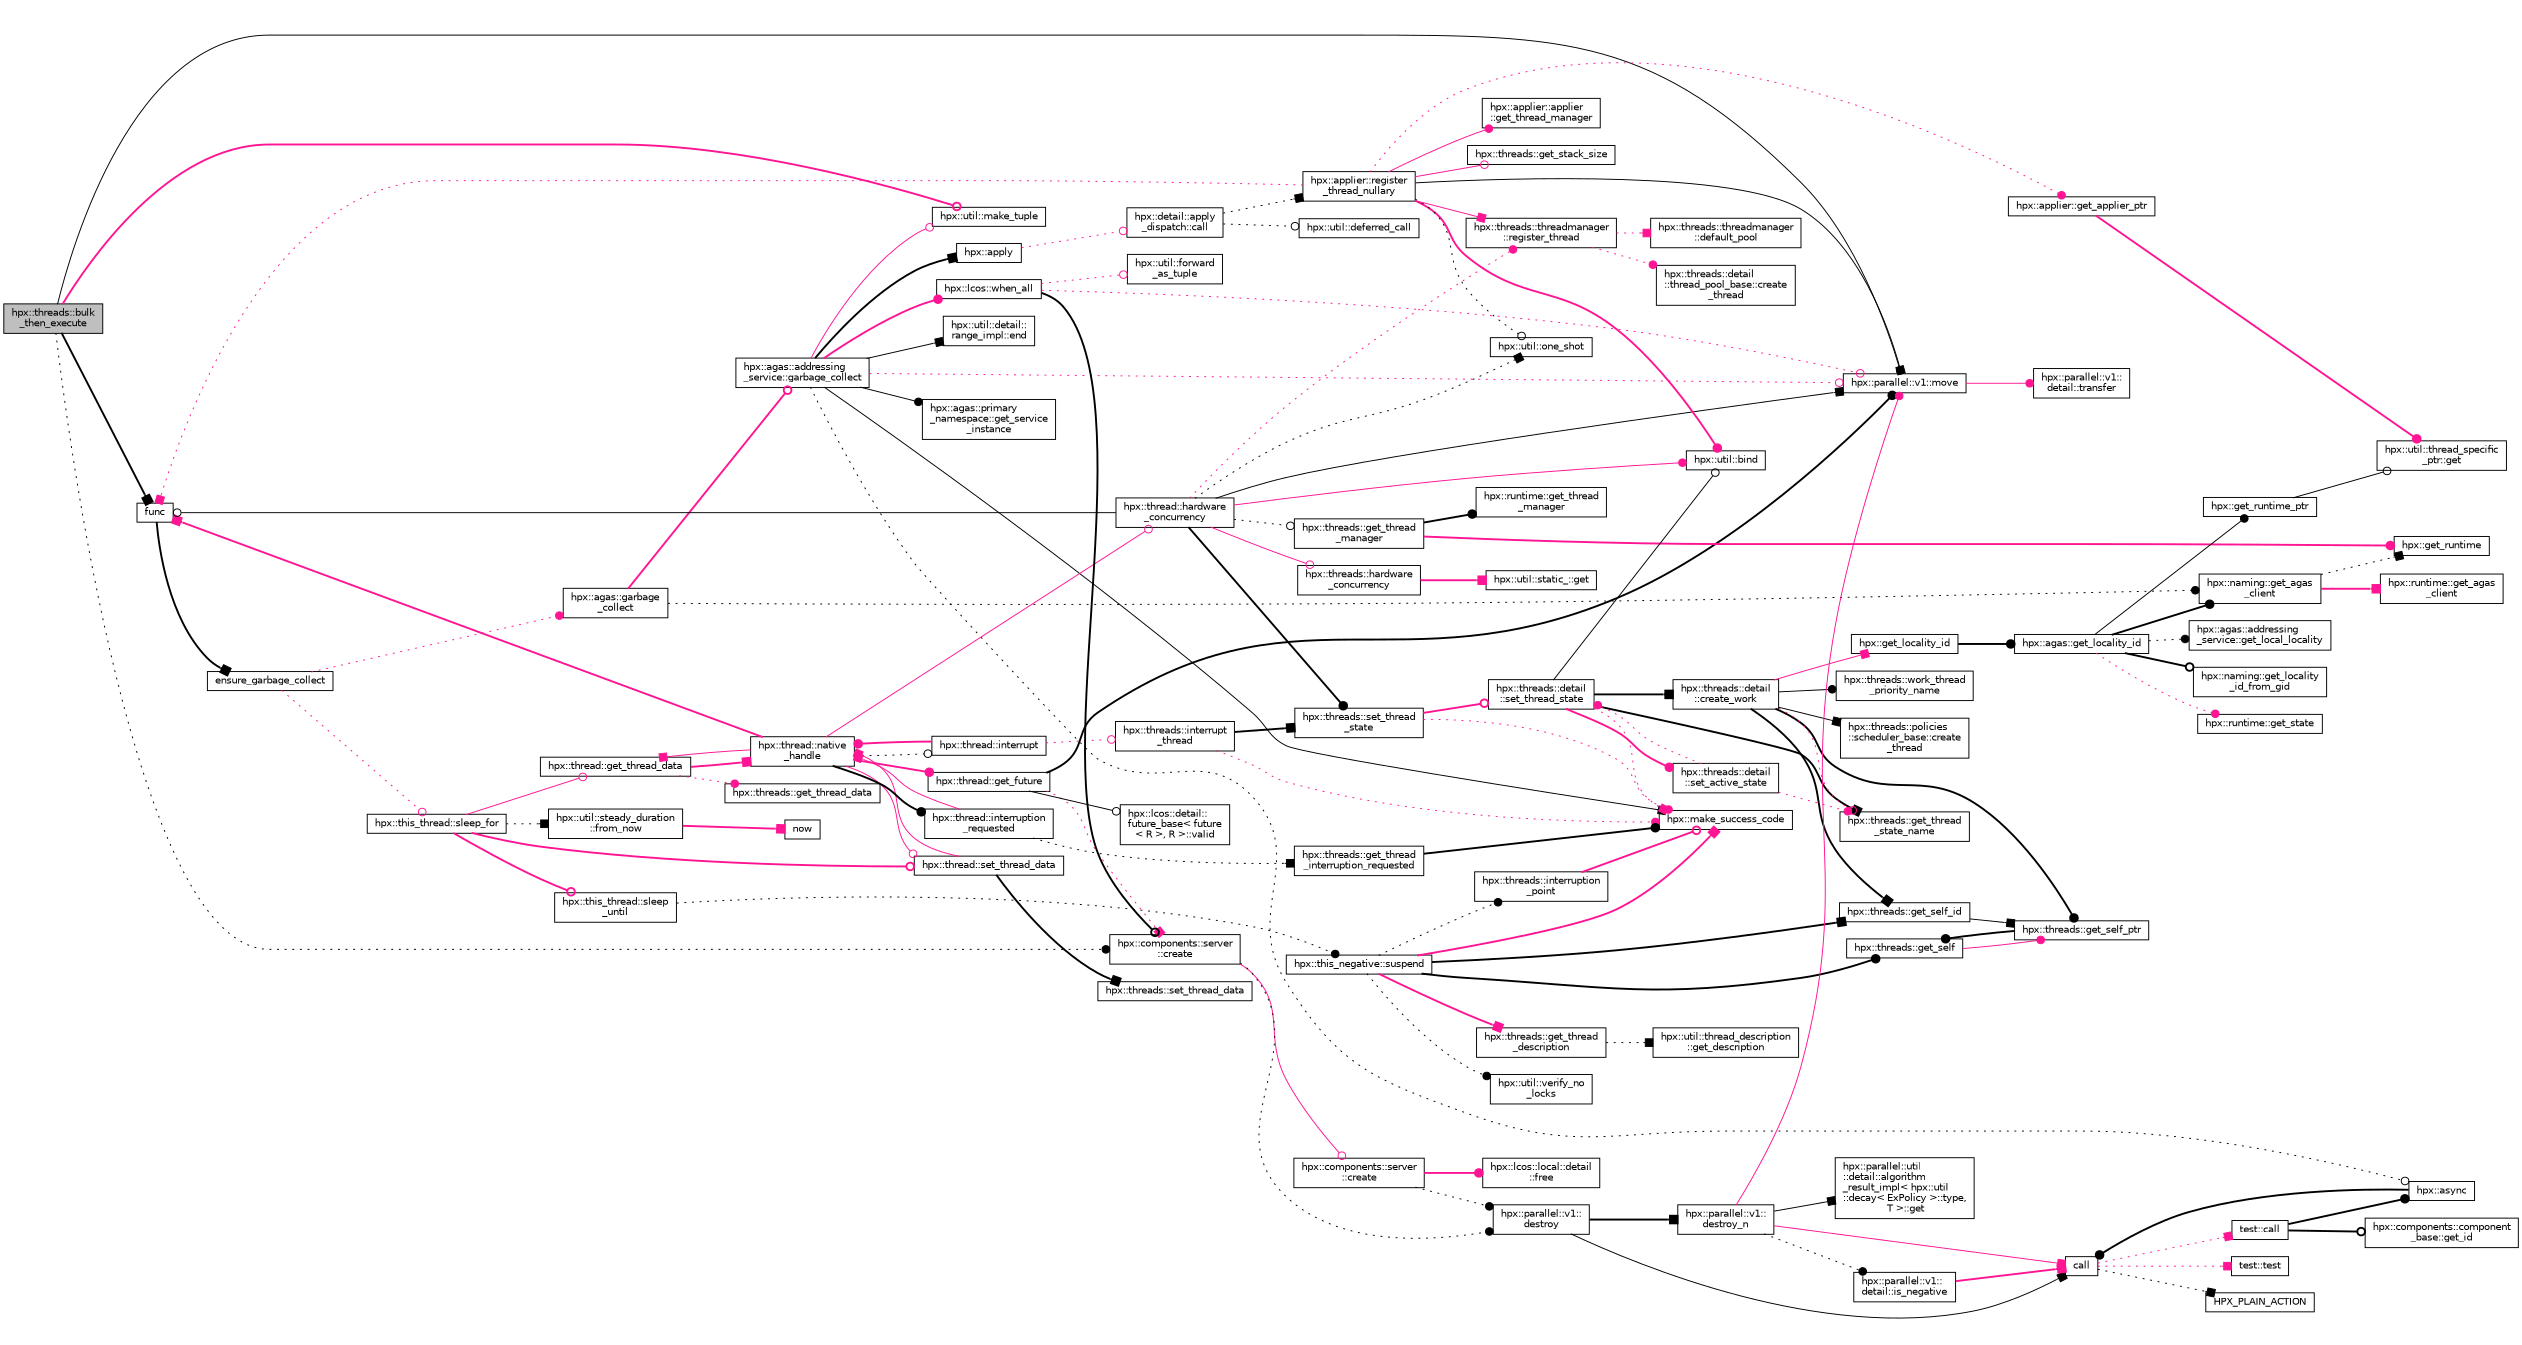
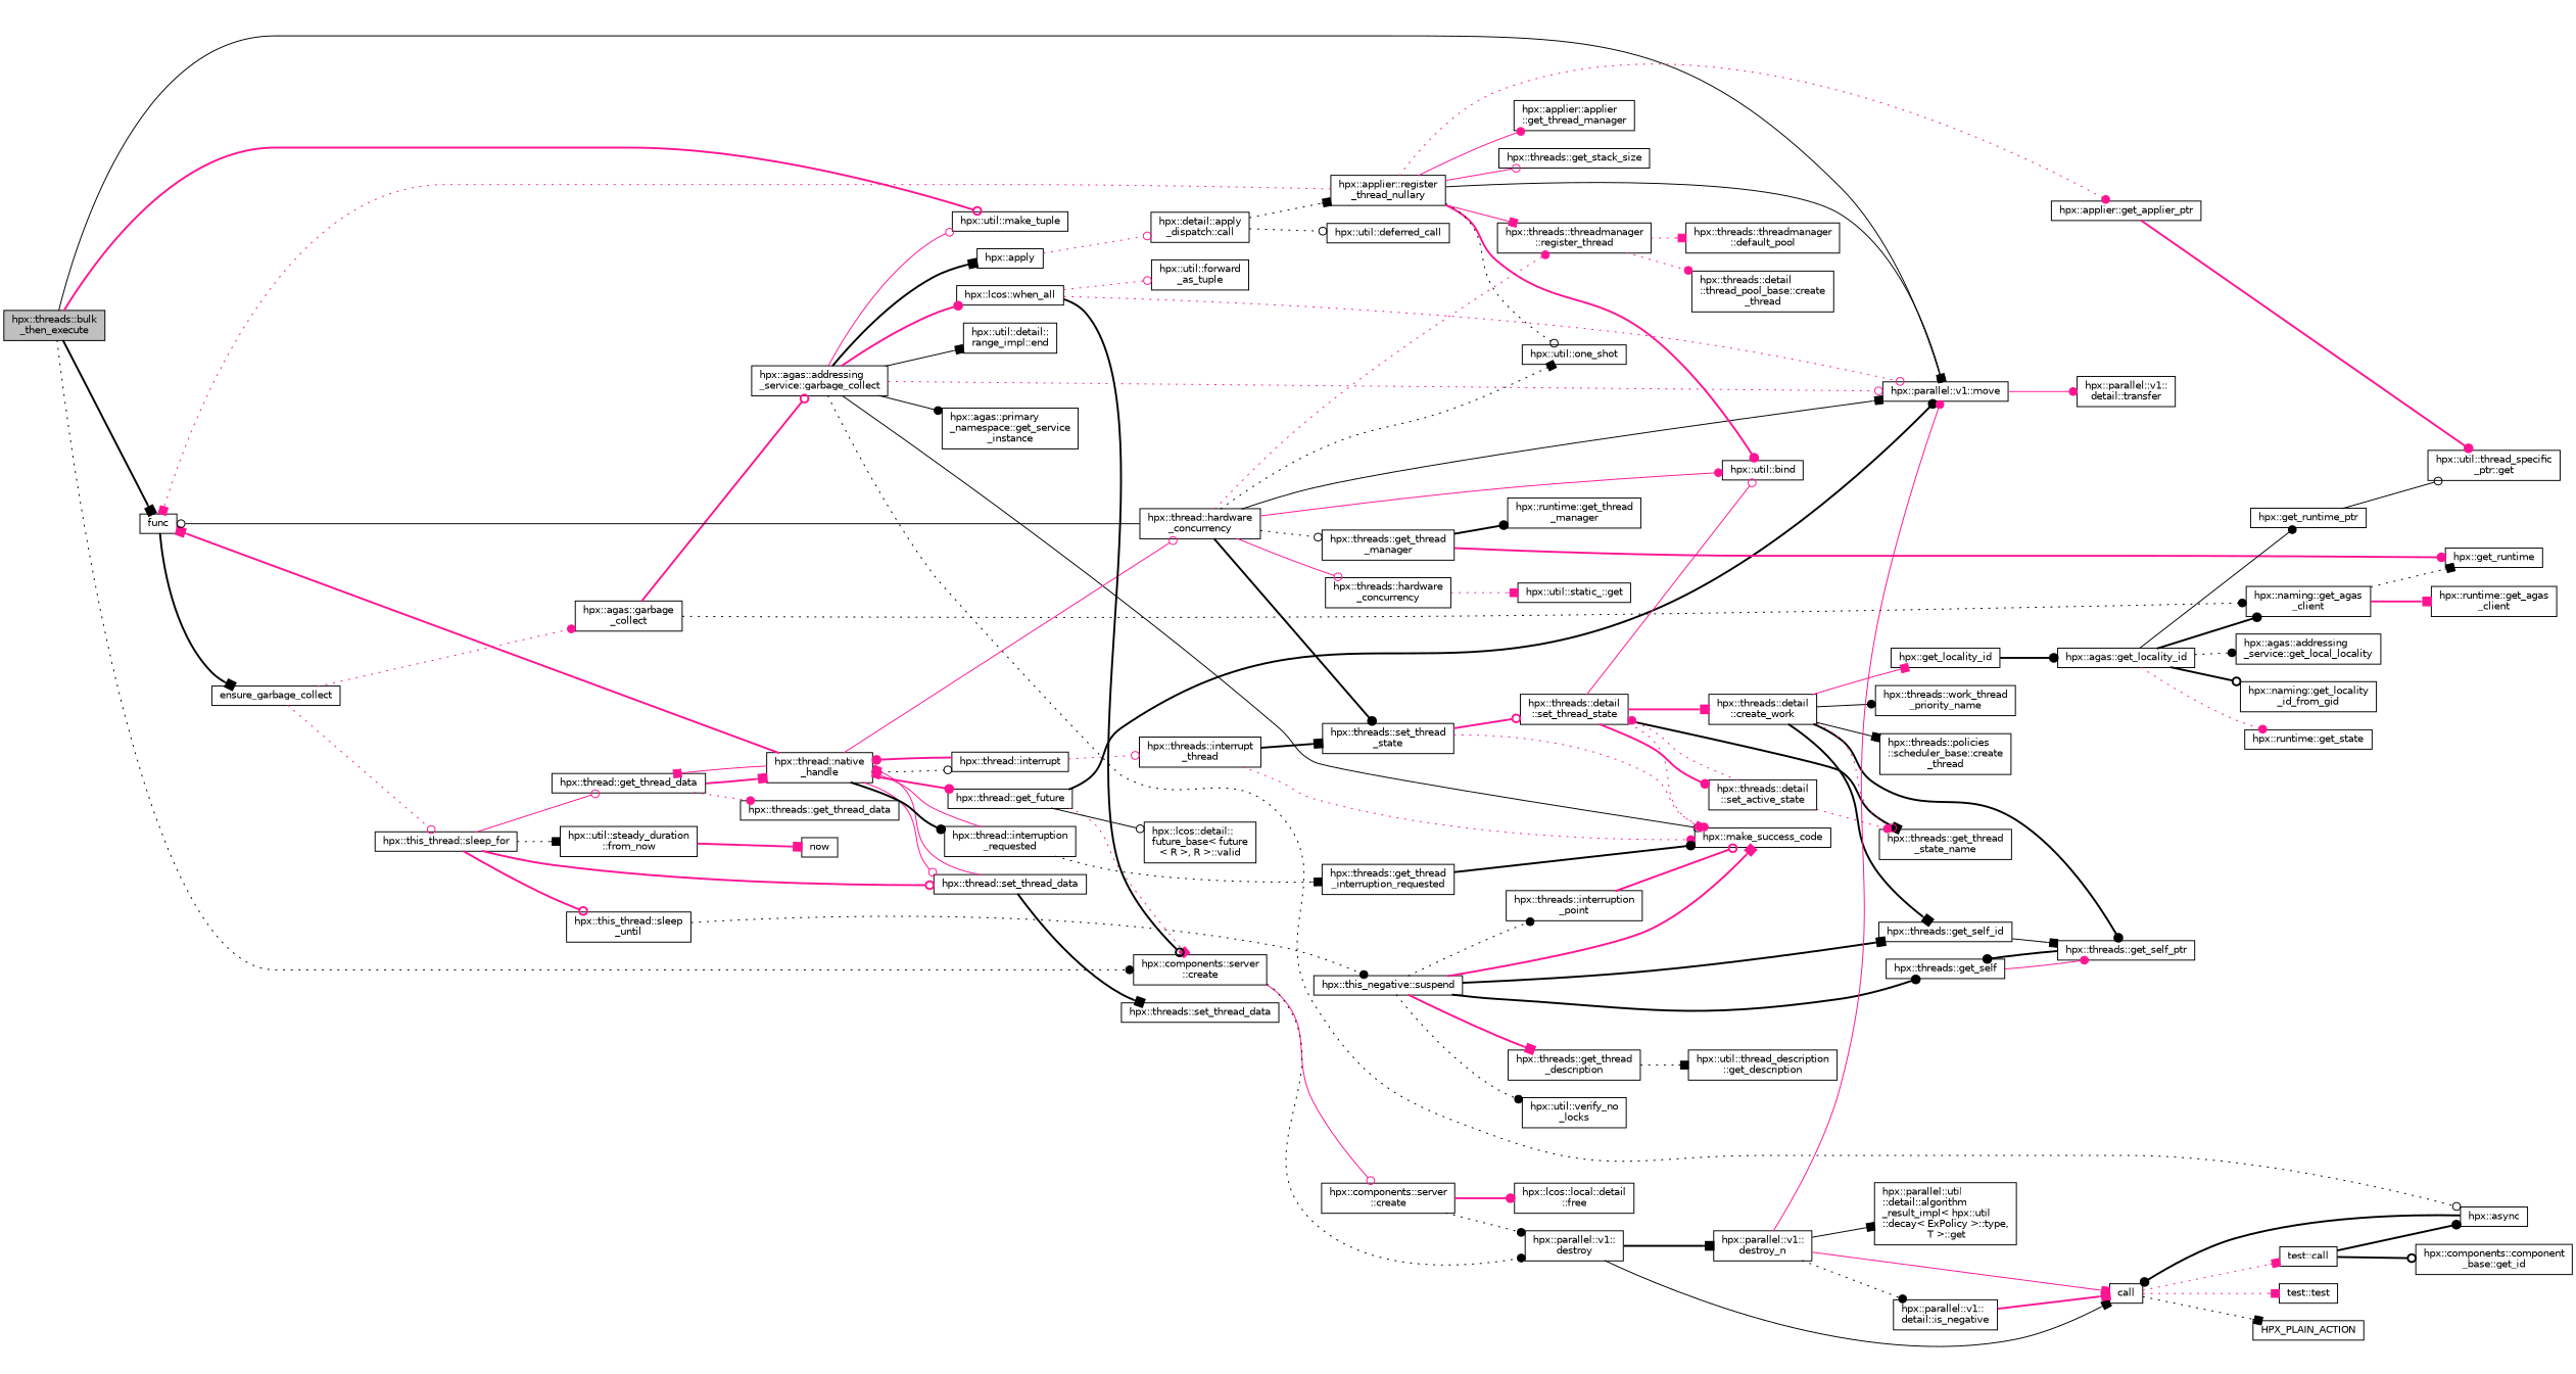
  digraph {
    rankdir=LR
    node [color=black fillcolor=white fontname=Helvetica fontsize=10 shape=record style=filled]
    edge [arrowhead=dot color=deeppink fontname=Helvetica fontsize=10 labelfontname=Helvetica labelfontsize=10 style=bold]
    n1 [fillcolor=grey75 fontcolor=black height=0.2 label="hpx::threads::bulk\l_then_execute" width=0.4]
    n2 [height=0.2 label="hpx::util::make_tuple" width=0.4]
    n3 [height=0.2 label=func width=0.4]
    n4 [height=0.2 label="hpx::parallel::v1::move" width=0.4]
    n5 [height=0.2 label="hpx::components::server\l::create" width=0.4]
    n6 [height=0.2 label=ensure_garbage_collect width=0.4]
    n7 [height=0.2 label="hpx::parallel::v1::\ldetail::transfer" width=0.4]
    n8 [height=0.2 label="hpx::components::server\l::create" width=0.4]
    n9 [height=0.2 label="hpx::parallel::v1::\ldestroy" width=0.4]
    n10 [height=0.2 label="hpx::this_thread::sleep_for" width=0.4]
    n11 [height=0.2 label="hpx::agas::garbage\l_collect" width=0.4]
    n12 [height=0.2 label="hpx::this_thread::sleep\l_until" width=0.4]
    n13 [height=0.2 label="hpx::util::steady_duration\l::from_now" width=0.4]
    n14 [height=0.2 label="hpx::thread::get_thread_data" width=0.4]
    n15 [height=0.2 label="hpx::thread::set_thread_data" width=0.4]
    n16 [height=0.2 label="hpx::naming::get_agas\l_client" width=0.4]
    n17 [height=0.2 label="hpx::agas::addressing\l_service::garbage_collect" width=0.4]
    n18 [height=0.2 label="hpx::this_negative::suspend" width=0.4]
    n19 [height=0.2 label=now width=0.4]
    n20 [height=0.2 label="hpx::threads::get_thread_data" width=0.4]
    n21 [height=0.2 label="hpx::thread::native\l_handle" width=0.4]
    n22 [height=0.2 label="hpx::threads::set_thread_data" width=0.4]
    n23 [height=0.2 label="hpx::threads::get_self" width=0.4]
    n24 [height=0.2 label="hpx::threads::get_self_id" width=0.4]
    n25 [height=0.2 label="hpx::threads::interruption\l_point" width=0.4]
    n26 [height=0.2 label="hpx::make_success_code" width=0.4]
    n27 [height=0.2 label="hpx::util::verify_no\l_locks" width=0.4]
    n28 [height=0.2 label="hpx::threads::get_thread\l_description" width=0.4]
    n29 [height=0.2 label="hpx::threads::get_self_ptr" width=0.4]
    n30 [height=0.2 label="hpx::util::thread_description\l::get_description" width=0.4]
    n31 [height=0.2 label="hpx::thread::hardware\l_concurrency" width=0.4]
    n32 [height=0.2 label="hpx::thread::interrupt" width=0.4]
    n33 [height=0.2 label="hpx::thread::interruption\l_requested" width=0.4]
    n34 [height=0.2 label="hpx::thread::get_future" width=0.4]
    n35 [height=0.2 label="hpx::threads::hardware\l_concurrency" width=0.4]
    n36 [height=0.2 label="hpx::util::bind" width=0.4]
    n37 [height=0.2 label="hpx::util::one_shot" width=0.4]
    n38 [height=0.2 label="hpx::threads::get_thread\l_manager" width=0.4]
    n39 [height=0.2 label="hpx::threads::threadmanager\l::register_thread" width=0.4]
    n40 [height=0.2 label="hpx::threads::set_thread\l_state" width=0.4]
    n41 [height=0.2 label="hpx::threads::interrupt\l_thread" width=0.4]
    n42 [height=0.2 label="hpx::threads::get_thread\l_interruption_requested" width=0.4]
    n43 [height=0.2 label="hpx::lcos::detail::\lfuture_base\< future\l\< R \>, R \>::valid" width=0.4]
    n44 [height=0.2 label="hpx::util::static_::get" width=0.4]
    n45 [height=0.2 label="hpx::get_runtime" width=0.4]
    n46 [height=0.2 label="hpx::runtime::get_thread\l_manager" width=0.4]
    n47 [height=0.2 label="hpx::threads::threadmanager\l::default_pool" width=0.4]
    n48 [height=0.2 label="hpx::threads::detail\l::thread_pool_base::create\l_thread" width=0.4]
    n49 [height=0.2 label="hpx::threads::detail\l::set_thread_state" width=0.4]
    n50 [height=0.2 label="hpx::threads::get_thread\l_state_name" width=0.4]
    n51 [height=0.2 label="hpx::threads::detail\l::set_active_state" width=0.4]
    n52 [height=0.2 label="hpx::threads::detail\l::create_work" width=0.4]
    n53 [height=0.2 label="hpx::threads::work_thread\l_priority_name" width=0.4]
    n54 [height=0.2 label="hpx::get_locality_id" width=0.4]
    n55 [height=0.2 label="hpx::threads::policies\l::scheduler_base::create\l_thread" width=0.4]
    n56 [height=0.2 label="hpx::agas::get_locality_id" width=0.4]
    n57 [height=0.2 label="hpx::get_runtime_ptr" width=0.4]
    n58 [height=0.2 label="hpx::runtime::get_state" width=0.4]
    n59 [height=0.2 label="hpx::agas::addressing\l_service::get_local_locality" width=0.4]
    n60 [height=0.2 label="hpx::naming::get_locality\l_id_from_gid" width=0.4]
    n61 [height=0.2 label="hpx::util::thread_specific\l_ptr::get" width=0.4]
    n62 [height=0.2 label="hpx::runtime::get_agas\l_client" width=0.4]
    n63 [height=0.2 label="hpx::lcos::local::detail\l::free" width=0.4]
    n64 [height=0.2 label=call width=0.4]
    n65 [height=0.2 label="hpx::parallel::v1::\ldestroy_n" width=0.4]
    n66 [height=0.2 label="test::test" width=0.4]
    n67 [height=0.2 label=HPX_PLAIN_ACTION width=0.4]
    n68 [height=0.2 label="test::call" width=0.4]
    n69 [height=0.2 label="hpx::parallel::v1::\ldetail::is_negative" width=0.4]
    n70 [height=0.2 label="hpx::parallel::util\l::detail::algorithm\l_result_impl\< hpx::util\l::decay\< ExPolicy \>::type,\l T \>::get" width=0.4]
    n71 [height=0.2 label="hpx::async" width=0.4]
    n72 [height=0.2 label="hpx::components::component\l_base::get_id" width=0.4]
    n73 [height=0.2 label="hpx::agas::primary\l_namespace::get_service\l_instance" width=0.4]
    n74 [height=0.2 label="hpx::util::detail::\lrange_impl::end" width=0.4]
    n75 [height=0.2 label="hpx::apply" width=0.4]
    n76 [height=0.2 label="hpx::lcos::when_all" width=0.4]
    n77 [height=0.2 label="hpx::detail::apply\l_dispatch::call" width=0.4]
    n78 [height=0.2 label="hpx::util::forward\l_as_tuple" width=0.4]
    n79 [height=0.2 label="hpx::applier::register\l_thread_nullary" width=0.4]
    n80 [height=0.2 label="hpx::util::deferred_call" width=0.4]
    n81 [height=0.2 label="hpx::applier::get_applier_ptr" width=0.4]
    n82 [height=0.2 label="hpx::threads::get_stack_size" width=0.4]
    n83 [height=0.2 label="hpx::applier::applier\l::get_thread_manager" width=0.4]
    n1 -> n2 [arrowhead=odot]
    n1 -> n3 [arrowhead=box color=black]
    n1 -> n4 [color=black style=solid]
    n1 -> n5 [color=black style=dotted]
    n3 -> n6 [arrowhead=box color=black]
    n4 -> n7 [style=solid]
    n5 -> n8 [arrowhead=odot style=solid]
    n5 -> n9 [color=black style=dotted]
    n6 -> n10 [arrowhead=odot style=dotted]
    n6 -> n11 [style=dotted]
    n8 -> n9 [color=black style=dotted]
    n8 -> n63
    n9 -> n64 [arrowhead=box color=black style=solid]
    n9 -> n65 [arrowhead=box color=black]
    n10 -> n12 [arrowhead=odot]
    n10 -> n13 [arrowhead=box color=black style=dotted]
    n10 -> n14 [arrowhead=odot style=solid]
    n10 -> n15 [arrowhead=odot]
    n11 -> n16 [color=black style=dotted]
    n11 -> n17 [arrowhead=odot]
    n12 -> n18 [color=black style=dotted]
    n13 -> n19 [arrowhead=box]
    n14 -> n20 [style=dotted]
    n14 -> n21 [arrowhead=box]
    n15 -> n21 [arrowhead=box style=solid]
    n15 -> n22 [arrowhead=box color=black]
    n16 -> n45 [arrowhead=box color=black style=dotted]
    n16 -> n62 [arrowhead=box]
    n17 -> n2 [arrowhead=odot style=solid]
    n17 -> n4 [arrowhead=odot style=dotted]
-   n17 -> n26 [arrowhead=box color=black style=solid]
+   n17 -> n26 [arrowhead=odot color=black style=solid]
    n17 -> n71 [arrowhead=odot color=black style=dotted]
    n17 -> n73 [color=black style=solid]
    n17 -> n74 [arrowhead=box color=black style=solid]
    n17 -> n75 [arrowhead=box color=black]
    n17 -> n76
    n18 -> n23 [color=black]
    n18 -> n24 [arrowhead=box color=black]
    n18 -> n25 [color=black style=dotted]
    n18 -> n26 [arrowhead=box]
    n18 -> n27 [color=black style=dotted]
    n18 -> n28 [arrowhead=box]
    n21 -> n3 [arrowhead=box]
    n21 -> n14 [arrowhead=box style=solid]
    n21 -> n15 [arrowhead=odot style=solid]
    n21 -> n31 [arrowhead=odot style=solid]
    n21 -> n32 [arrowhead=odot color=black style=dotted]
    n21 -> n33 [color=black]
    n21 -> n34
    n23 -> n29 [style=solid]
    n24 -> n29 [arrowhead=box color=black style=solid]
    n25 -> n26 [arrowhead=odot]
    n28 -> n30 [arrowhead=box color=black style=dotted]
    n29 -> n23 [color=black]
    n31 -> n3 [arrowhead=odot color=black style=solid]
    n31 -> n4 [arrowhead=box color=black style=solid]
    n31 -> n35 [arrowhead=odot style=solid]
    n31 -> n36 [style=solid]
    n31 -> n37 [arrowhead=box color=black style=dotted]
    n31 -> n38 [arrowhead=odot color=black style=dotted]
    n31 -> n39 [style=dotted]
    n31 -> n40 [color=black]
    n32 -> n21
    n32 -> n41 [arrowhead=odot style=dotted]
    n33 -> n21 [arrowhead=box style=solid]
    n33 -> n42 [arrowhead=box color=black style=dotted]
    n34 -> n4 [color=black]
    n34 -> n5 [arrowhead=box style=dotted]
    n34 -> n43 [arrowhead=odot color=black style=solid]
-   n35 -> n44 [arrowhead=box]
+   n35 -> n44 [arrowhead=box style=dotted]
    n38 -> n45
    n38 -> n46 [color=black]
    n39 -> n47 [arrowhead=box style=dotted]
    n39 -> n48 [style=dotted]
    n40 -> n26 [style=dotted]
    n40 -> n49 [arrowhead=odot]
    n41 -> n26 [style=dotted]
    n41 -> n40 [arrowhead=box color=black]
    n42 -> n26 [color=black]
    n49 -> n26 [arrowhead=box style=dotted]
-   n49 -> n36 [arrowhead=odot color=black style=solid]
+   n49 -> n36 [arrowhead=odot style=solid]
    n49 -> n50 [arrowhead=box color=black]
    n49 -> n51
-   n49 -> n52 [arrowhead=box color=black]
+   n49 -> n52 [arrowhead=box]
    n51 -> n49 [style=dotted]
    n51 -> n50 [style=dotted]
    n52 -> n24 [arrowhead=box color=black]
    n52 -> n29 [color=black]
    n52 -> n50 [arrowhead=odot style=dotted]
    n52 -> n53 [color=black style=solid]
    n52 -> n54 [arrowhead=box style=solid]
    n52 -> n55 [arrowhead=box color=black style=solid]
    n54 -> n56 [color=black]
    n56 -> n16 [color=black]
    n56 -> n57 [color=black style=solid]
    n56 -> n58 [style=dotted]
    n56 -> n59 [color=black style=dotted]
    n56 -> n60 [arrowhead=odot color=black]
    n57 -> n61 [arrowhead=odot color=black style=solid]
    n64 -> n66 [arrowhead=box style=dotted]
    n64 -> n67 [arrowhead=box color=black style=dotted]
    n64 -> n68 [arrowhead=box style=dotted]
    n65 -> n4 [style=solid]
    n65 -> n64 [arrowhead=box style=solid]
    n65 -> n69 [color=black style=dotted]
    n65 -> n70 [arrowhead=box color=black style=solid]
    n68 -> n71 [color=black]
    n68 -> n72 [arrowhead=odot color=black]
    n69 -> n64 [arrowhead=box]
    n71 -> n64 [color=black]
    n75 -> n77 [arrowhead=odot style=dotted]
    n76 -> n4 [arrowhead=odot style=dotted]
    n76 -> n5 [arrowhead=odot color=black]
    n76 -> n78 [arrowhead=odot style=dotted]
    n77 -> n79 [arrowhead=box color=black style=dotted]
    n77 -> n80 [arrowhead=odot color=black style=dotted]
    n79 -> n3 [arrowhead=box style=dotted]
    n79 -> n4 [arrowhead=box color=black style=solid]
    n79 -> n36
    n79 -> n37 [arrowhead=odot color=black style=dotted]
    n79 -> n39 [arrowhead=box style=solid]
    n79 -> n81 [style=dotted]
    n79 -> n82 [arrowhead=odot style=solid]
    n79 -> n83 [style=solid]
    n81 -> n61
  }
